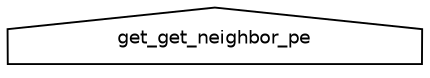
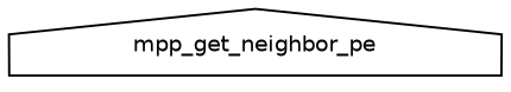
  digraph {
    rankdir=LR
-   n1 [color=black fillcolor=white fontname=Helvetica fontsize=10 height=0.2 label=get_get_neighbor_pe shape=house style=filled width=0.4]
+   n1 [color=black fillcolor=white fontname=Helvetica fontsize=10 height=0.2 label=mpp_get_neighbor_pe shape=house style=filled width=0.4]
  }
